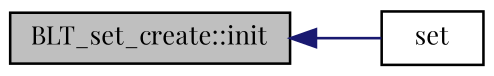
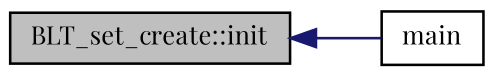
  digraph {
    rankdir=LR
    fontname="Playfair Display"
    node [color=black fontname="Playfair Display" fontsize=10 shape=record style=filled]
    n1 [fillcolor=grey75 fontcolor=black height=0.2 label="BLT_set_create::init" width=0.4]
-   n2 [fillcolor=white height=0.2 label=set width=0.4]
+   n2 [fillcolor=white height=0.2 label=main width=0.4]
    n1 -> n2 [color=midnightblue dir=back fontname="Playfair Display" fontsize=10 labelfontname=Helvetica labelfontsize=10 style=solid]
  }
